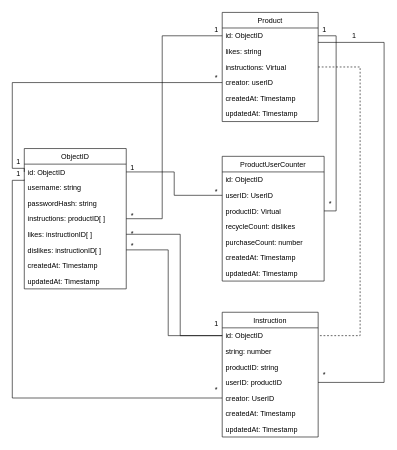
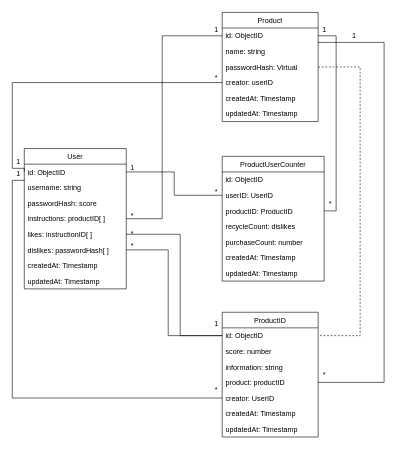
  <mxCell id="0" />
  <mxCell id="1" parent="0" />
- <mxCell id="2" value="ObjectID" style="swimlane;fontStyle=0;childLayout=stackLayout;horizontal=1;startSize=26;horizontalStack=0;resizeParent=1;resizeParentMax=0;resizeLast=0;collapsible=0;marginBottom=0;swimlaneLine=1;rounded=0;shadow=0;sketch=0;glass=0;fillColor=none;" parent="1" vertex="1"><mxGeometry x="40" y="247" width="170" height="234" as="geometry" /></mxCell>
+ <mxCell id="2" value="User" style="swimlane;fontStyle=0;childLayout=stackLayout;horizontal=1;startSize=26;horizontalStack=0;resizeParent=1;resizeParentMax=0;resizeLast=0;collapsible=0;marginBottom=0;swimlaneLine=1;rounded=0;shadow=0;sketch=0;glass=0;fillColor=none;" parent="1" vertex="1"><mxGeometry x="40" y="247" width="170" height="234" as="geometry" /></mxCell>
  <mxCell id="3" value="id: ObjectID" style="text;strokeColor=none;fillColor=none;align=left;verticalAlign=top;spacingLeft=4;spacingRight=4;overflow=hidden;rotatable=0;points=[[0,0.5],[1,0.5]];portConstraint=eastwest;" parent="2" vertex="1"><mxGeometry y="26" width="170" height="26" as="geometry" /></mxCell>
  <mxCell id="4" value="username: string" style="text;strokeColor=none;fillColor=none;align=left;verticalAlign=top;spacingLeft=4;spacingRight=4;overflow=hidden;rotatable=0;points=[[0,0.5],[1,0.5]];portConstraint=eastwest;" parent="2" vertex="1"><mxGeometry y="52" width="170" height="26" as="geometry" /></mxCell>
- <mxCell id="5" value="passwordHash: string" style="text;strokeColor=none;fillColor=none;align=left;verticalAlign=top;spacingLeft=4;spacingRight=4;overflow=hidden;rotatable=0;points=[[0,0.5],[1,0.5]];portConstraint=eastwest;" parent="2" vertex="1"><mxGeometry y="78" width="170" height="26" as="geometry" /></mxCell>
+ <mxCell id="5" value="passwordHash: score" style="text;strokeColor=none;fillColor=none;align=left;verticalAlign=top;spacingLeft=4;spacingRight=4;overflow=hidden;rotatable=0;points=[[0,0.5],[1,0.5]];portConstraint=eastwest;" parent="2" vertex="1"><mxGeometry y="78" width="170" height="26" as="geometry" /></mxCell>
  <mxCell id="6" value="instructions: productID[ ]" style="text;strokeColor=none;fillColor=none;align=left;verticalAlign=top;spacingLeft=4;spacingRight=4;overflow=hidden;rotatable=0;points=[[0,0.5],[1,0.5]];portConstraint=eastwest;" parent="2" vertex="1"><mxGeometry y="104" width="170" height="26" as="geometry" /></mxCell>
  <mxCell id="7" value="likes: instructionID[ ]" style="text;strokeColor=none;fillColor=none;align=left;verticalAlign=top;spacingLeft=4;spacingRight=4;overflow=hidden;rotatable=0;points=[[0,0.5],[1,0.5]];portConstraint=eastwest;" parent="2" vertex="1"><mxGeometry y="130" width="170" height="26" as="geometry" /></mxCell>
- <mxCell id="8" value="dislikes: instructionID[ ]" style="text;strokeColor=none;fillColor=none;align=left;verticalAlign=top;spacingLeft=4;spacingRight=4;overflow=hidden;rotatable=0;points=[[0,0.5],[1,0.5]];portConstraint=eastwest;" parent="2" vertex="1"><mxGeometry y="156" width="170" height="26" as="geometry" /></mxCell>
+ <mxCell id="8" value="dislikes: passwordHash[ ]" style="text;strokeColor=none;fillColor=none;align=left;verticalAlign=top;spacingLeft=4;spacingRight=4;overflow=hidden;rotatable=0;points=[[0,0.5],[1,0.5]];portConstraint=eastwest;" parent="2" vertex="1"><mxGeometry y="156" width="170" height="26" as="geometry" /></mxCell>
  <mxCell id="9" value="createdAt: Timestamp" style="text;strokeColor=none;fillColor=none;align=left;verticalAlign=top;spacingLeft=4;spacingRight=4;overflow=hidden;rotatable=0;points=[[0,0.5],[1,0.5]];portConstraint=eastwest;" parent="2" vertex="1"><mxGeometry y="182" width="170" height="26" as="geometry" /></mxCell>
  <mxCell id="10" value="updatedAt: Timestamp" style="text;strokeColor=none;fillColor=none;align=left;verticalAlign=top;spacingLeft=4;spacingRight=4;overflow=hidden;rotatable=0;points=[[0,0.5],[1,0.5]];portConstraint=eastwest;" parent="2" vertex="1"><mxGeometry y="208" width="170" height="26" as="geometry" /></mxCell>
  <mxCell id="11" value="Product" style="swimlane;fontStyle=0;childLayout=stackLayout;horizontal=1;startSize=26;fillColor=none;horizontalStack=0;resizeParent=1;resizeParentMax=0;resizeLast=0;collapsible=0;marginBottom=0;swimlaneLine=1;rounded=0;shadow=0;sketch=0;glass=0;" parent="1" vertex="1"><mxGeometry x="370.03" y="20" width="160" height="182" as="geometry" /></mxCell>
  <mxCell id="12" value="id: ObjectID" style="text;strokeColor=none;fillColor=none;align=left;verticalAlign=top;spacingLeft=4;spacingRight=4;overflow=hidden;rotatable=0;points=[[0,0.5],[1,0.5]];portConstraint=eastwest;" parent="11" vertex="1"><mxGeometry y="26" width="160" height="26" as="geometry" /></mxCell>
- <mxCell id="13" value="likes: string" style="text;strokeColor=none;fillColor=none;align=left;verticalAlign=top;spacingLeft=4;spacingRight=4;overflow=hidden;rotatable=0;points=[[0,0.5],[1,0.5]];portConstraint=eastwest;" parent="11" vertex="1"><mxGeometry y="52" width="160" height="26" as="geometry" /></mxCell>
- <mxCell id="14" value="instructions: Virtual" style="text;strokeColor=none;fillColor=none;align=left;verticalAlign=top;spacingLeft=4;spacingRight=4;overflow=hidden;rotatable=0;points=[[0,0.5],[1,0.5]];portConstraint=eastwest;" parent="11" vertex="1"><mxGeometry y="78" width="160" height="26" as="geometry" /></mxCell>
+ <mxCell id="13" value="name: string" style="text;strokeColor=none;fillColor=none;align=left;verticalAlign=top;spacingLeft=4;spacingRight=4;overflow=hidden;rotatable=0;points=[[0,0.5],[1,0.5]];portConstraint=eastwest;" parent="11" vertex="1"><mxGeometry y="52" width="160" height="26" as="geometry" /></mxCell>
+ <mxCell id="14" value="passwordHash: Virtual" style="text;strokeColor=none;fillColor=none;align=left;verticalAlign=top;spacingLeft=4;spacingRight=4;overflow=hidden;rotatable=0;points=[[0,0.5],[1,0.5]];portConstraint=eastwest;" parent="11" vertex="1"><mxGeometry y="78" width="160" height="26" as="geometry" /></mxCell>
  <mxCell id="15" value="creator: userID" style="text;strokeColor=none;fillColor=none;align=left;verticalAlign=top;spacingLeft=4;spacingRight=4;overflow=hidden;rotatable=0;points=[[0,0.5],[1,0.5]];portConstraint=eastwest;" parent="11" vertex="1"><mxGeometry y="104" width="160" height="26" as="geometry" /></mxCell>
  <mxCell id="16" value="createdAt: Timestamp" style="text;strokeColor=none;fillColor=none;align=left;verticalAlign=top;spacingLeft=4;spacingRight=4;overflow=hidden;rotatable=0;points=[[0,0.5],[1,0.5]];portConstraint=eastwest;" vertex="1" parent="11"><mxGeometry y="130" width="160" height="26" as="geometry" /></mxCell>
  <mxCell id="17" value="updatedAt: Timestamp" style="text;strokeColor=none;fillColor=none;align=left;verticalAlign=top;spacingLeft=4;spacingRight=4;overflow=hidden;rotatable=0;points=[[0,0.5],[1,0.5]];portConstraint=eastwest;" vertex="1" parent="11"><mxGeometry y="156" width="160" height="26" as="geometry" /></mxCell>
  <mxCell id="18" value="ProductUserCounter" style="swimlane;fontStyle=0;childLayout=stackLayout;horizontal=1;startSize=26;fillColor=none;horizontalStack=0;resizeParent=1;resizeParentMax=0;resizeLast=0;collapsible=0;marginBottom=0;swimlaneLine=1;rounded=0;shadow=0;sketch=0;glass=0;" parent="1" vertex="1"><mxGeometry x="370.03" y="260" width="169.97" height="208" as="geometry" /></mxCell>
  <mxCell id="19" value="id: ObjectID" style="text;strokeColor=none;fillColor=none;align=left;verticalAlign=top;spacingLeft=4;spacingRight=4;overflow=hidden;rotatable=0;points=[[0,0.5],[1,0.5]];portConstraint=eastwest;" parent="18" vertex="1"><mxGeometry y="26" width="169.97" height="26" as="geometry" /></mxCell>
  <mxCell id="20" value="userID: UserID" style="text;strokeColor=none;fillColor=none;align=left;verticalAlign=top;spacingLeft=4;spacingRight=4;overflow=hidden;rotatable=0;points=[[0,0.5],[1,0.5]];portConstraint=eastwest;" parent="18" vertex="1"><mxGeometry y="52" width="169.97" height="26" as="geometry" /></mxCell>
- <mxCell id="21" value="productID: Virtual" style="text;strokeColor=none;fillColor=none;align=left;verticalAlign=top;spacingLeft=4;spacingRight=4;overflow=hidden;rotatable=0;points=[[0,0.5],[1,0.5]];portConstraint=eastwest;" parent="18" vertex="1"><mxGeometry y="78" width="169.97" height="26" as="geometry" /></mxCell>
+ <mxCell id="21" value="productID: ProductID" style="text;strokeColor=none;fillColor=none;align=left;verticalAlign=top;spacingLeft=4;spacingRight=4;overflow=hidden;rotatable=0;points=[[0,0.5],[1,0.5]];portConstraint=eastwest;" parent="18" vertex="1"><mxGeometry y="78" width="169.97" height="26" as="geometry" /></mxCell>
  <mxCell id="22" value="recycleCount: dislikes" style="text;strokeColor=none;fillColor=none;align=left;verticalAlign=top;spacingLeft=4;spacingRight=4;overflow=hidden;rotatable=0;points=[[0,0.5],[1,0.5]];portConstraint=eastwest;" parent="18" vertex="1"><mxGeometry y="104" width="169.97" height="26" as="geometry" /></mxCell>
  <mxCell id="23" value="purchaseCount: number" style="text;strokeColor=none;fillColor=none;align=left;verticalAlign=top;spacingLeft=4;spacingRight=4;overflow=hidden;rotatable=0;points=[[0,0.5],[1,0.5]];portConstraint=eastwest;" parent="18" vertex="1"><mxGeometry y="130" width="169.97" height="26" as="geometry" /></mxCell>
  <mxCell id="24" value="createdAt: Timestamp" style="text;strokeColor=none;fillColor=none;align=left;verticalAlign=top;spacingLeft=4;spacingRight=4;overflow=hidden;rotatable=0;points=[[0,0.5],[1,0.5]];portConstraint=eastwest;" parent="18" vertex="1"><mxGeometry y="156" width="169.97" height="26" as="geometry" /></mxCell>
  <mxCell id="25" value="updatedAt: Timestamp" style="text;strokeColor=none;fillColor=none;align=left;verticalAlign=top;spacingLeft=4;spacingRight=4;overflow=hidden;rotatable=0;points=[[0,0.5],[1,0.5]];portConstraint=eastwest;" parent="18" vertex="1"><mxGeometry y="182" width="169.97" height="26" as="geometry" /></mxCell>
- <mxCell id="26" value="Instruction" style="swimlane;fontStyle=0;childLayout=stackLayout;horizontal=1;startSize=26;fillColor=none;horizontalStack=0;resizeParent=1;resizeParentMax=0;resizeLast=0;collapsible=0;marginBottom=0;swimlaneLine=1;rounded=0;shadow=0;sketch=0;glass=0;" parent="1" vertex="1"><mxGeometry x="370.03" y="520" width="160" height="208" as="geometry" /></mxCell>
+ <mxCell id="26" value="ProductID" style="swimlane;fontStyle=0;childLayout=stackLayout;horizontal=1;startSize=26;fillColor=none;horizontalStack=0;resizeParent=1;resizeParentMax=0;resizeLast=0;collapsible=0;marginBottom=0;swimlaneLine=1;rounded=0;shadow=0;sketch=0;glass=0;" parent="1" vertex="1"><mxGeometry x="370.03" y="520" width="160" height="208" as="geometry" /></mxCell>
  <mxCell id="27" value="id: ObjectID" style="text;strokeColor=none;fillColor=none;align=left;verticalAlign=top;spacingLeft=4;spacingRight=4;overflow=hidden;rotatable=0;points=[[0,0.5],[1,0.5]];portConstraint=eastwest;" parent="26" vertex="1"><mxGeometry y="26" width="160" height="26" as="geometry" /></mxCell>
- <mxCell id="28" value="string: number" style="text;strokeColor=none;fillColor=none;align=left;verticalAlign=top;spacingLeft=4;spacingRight=4;overflow=hidden;rotatable=0;points=[[0,0.5],[1,0.5]];portConstraint=eastwest;" vertex="1" parent="26"><mxGeometry y="52" width="160" height="26" as="geometry" /></mxCell>
- <mxCell id="29" value="productID: string" style="text;strokeColor=none;fillColor=none;align=left;verticalAlign=top;spacingLeft=4;spacingRight=4;overflow=hidden;rotatable=0;points=[[0,0.5],[1,0.5]];portConstraint=eastwest;" parent="26" vertex="1"><mxGeometry y="78" width="160" height="26" as="geometry" /></mxCell>
- <mxCell id="30" value="userID: productID&#10;" style="text;strokeColor=none;fillColor=none;align=left;verticalAlign=top;spacingLeft=4;spacingRight=4;overflow=hidden;rotatable=0;points=[[0,0.5],[1,0.5]];portConstraint=eastwest;" parent="26" vertex="1"><mxGeometry y="104" width="160" height="26" as="geometry" /></mxCell>
+ <mxCell id="28" value="score: number" style="text;strokeColor=none;fillColor=none;align=left;verticalAlign=top;spacingLeft=4;spacingRight=4;overflow=hidden;rotatable=0;points=[[0,0.5],[1,0.5]];portConstraint=eastwest;" vertex="1" parent="26"><mxGeometry y="52" width="160" height="26" as="geometry" /></mxCell>
+ <mxCell id="29" value="information: string" style="text;strokeColor=none;fillColor=none;align=left;verticalAlign=top;spacingLeft=4;spacingRight=4;overflow=hidden;rotatable=0;points=[[0,0.5],[1,0.5]];portConstraint=eastwest;" parent="26" vertex="1"><mxGeometry y="78" width="160" height="26" as="geometry" /></mxCell>
+ <mxCell id="30" value="product: productID&#10;" style="text;strokeColor=none;fillColor=none;align=left;verticalAlign=top;spacingLeft=4;spacingRight=4;overflow=hidden;rotatable=0;points=[[0,0.5],[1,0.5]];portConstraint=eastwest;" parent="26" vertex="1"><mxGeometry y="104" width="160" height="26" as="geometry" /></mxCell>
  <mxCell id="31" value="creator: UserID" style="text;strokeColor=none;fillColor=none;align=left;verticalAlign=top;spacingLeft=4;spacingRight=4;overflow=hidden;rotatable=0;points=[[0,0.5],[1,0.5]];portConstraint=eastwest;" parent="26" vertex="1"><mxGeometry y="130" width="160" height="26" as="geometry" /></mxCell>
  <mxCell id="32" value="createdAt: Timestamp" style="text;strokeColor=none;fillColor=none;align=left;verticalAlign=top;spacingLeft=4;spacingRight=4;overflow=hidden;rotatable=0;points=[[0,0.5],[1,0.5]];portConstraint=eastwest;" vertex="1" parent="26"><mxGeometry y="156" width="160" height="26" as="geometry" /></mxCell>
  <mxCell id="33" value="updatedAt: Timestamp" style="text;strokeColor=none;fillColor=none;align=left;verticalAlign=top;spacingLeft=4;spacingRight=4;overflow=hidden;rotatable=0;points=[[0,0.5],[1,0.5]];portConstraint=eastwest;" vertex="1" parent="26"><mxGeometry y="182" width="160" height="26" as="geometry" /></mxCell>
  <mxCell id="34" style="edgeStyle=orthogonalEdgeStyle;rounded=0;orthogonalLoop=1;jettySize=auto;html=1;exitX=1;exitY=0.5;exitDx=0;exitDy=0;entryX=0;entryY=0.5;entryDx=0;entryDy=0;endArrow=none;endFill=0;" edge="1" parent="1" source="3" target="20"><mxGeometry relative="1" as="geometry" /></mxCell>
  <mxCell id="35" value="*" style="text;html=1;align=center;verticalAlign=middle;resizable=0;points=[];autosize=1;strokeColor=none;fillColor=none;" vertex="1" parent="1"><mxGeometry x="350.03" y="310" width="20" height="20" as="geometry" /></mxCell>
  <mxCell id="36" value="1" style="text;html=1;align=center;verticalAlign=middle;resizable=0;points=[];autosize=1;strokeColor=none;fillColor=none;" vertex="1" parent="1"><mxGeometry x="210" y="270" width="20" height="20" as="geometry" /></mxCell>
  <mxCell id="37" style="edgeStyle=orthogonalEdgeStyle;rounded=0;orthogonalLoop=1;jettySize=auto;html=1;exitX=1;exitY=0.5;exitDx=0;exitDy=0;entryX=0;entryY=0.5;entryDx=0;entryDy=0;endArrow=none;endFill=0;" edge="1" parent="1" source="7" target="27"><mxGeometry relative="1" as="geometry"><Array as="points"><mxPoint x="300" y="390" /><mxPoint x="300" y="559" /></Array></mxGeometry></mxCell>
  <mxCell id="38" style="edgeStyle=orthogonalEdgeStyle;rounded=0;orthogonalLoop=1;jettySize=auto;html=1;exitX=1;exitY=0.5;exitDx=0;exitDy=0;entryX=0;entryY=0.5;entryDx=0;entryDy=0;endArrow=none;endFill=0;" edge="1" parent="1" source="8" target="27"><mxGeometry relative="1" as="geometry"><Array as="points"><mxPoint x="280" y="416" /><mxPoint x="280" y="559" /></Array></mxGeometry></mxCell>
  <mxCell id="39" value="1" style="text;html=1;align=center;verticalAlign=middle;resizable=0;points=[];autosize=1;strokeColor=none;fillColor=none;" vertex="1" parent="1"><mxGeometry x="350.03" y="530" width="20" height="20" as="geometry" /></mxCell>
  <mxCell id="40" value="*" style="text;html=1;align=center;verticalAlign=middle;resizable=0;points=[];autosize=1;strokeColor=none;fillColor=none;" vertex="1" parent="1"><mxGeometry x="210" y="400" width="20" height="20" as="geometry" /></mxCell>
  <mxCell id="41" style="edgeStyle=orthogonalEdgeStyle;rounded=0;orthogonalLoop=1;jettySize=auto;html=1;exitX=1;exitY=0.5;exitDx=0;exitDy=0;entryX=0;entryY=0.5;entryDx=0;entryDy=0;endArrow=none;endFill=0;" edge="1" parent="1" source="6" target="12"><mxGeometry relative="1" as="geometry"><Array as="points"><mxPoint x="270" y="364" /><mxPoint x="270" y="59" /></Array></mxGeometry></mxCell>
  <mxCell id="42" value="*" style="text;html=1;align=center;verticalAlign=middle;resizable=0;points=[];autosize=1;strokeColor=none;fillColor=none;" vertex="1" parent="1"><mxGeometry x="210" y="350" width="20" height="20" as="geometry" /></mxCell>
  <mxCell id="43" value="1" style="text;html=1;align=center;verticalAlign=middle;resizable=0;points=[];autosize=1;strokeColor=none;fillColor=none;" vertex="1" parent="1"><mxGeometry x="350.03" y="40" width="20" height="20" as="geometry" /></mxCell>
  <mxCell id="44" style="edgeStyle=orthogonalEdgeStyle;rounded=0;orthogonalLoop=1;jettySize=auto;html=1;exitX=1;exitY=0.5;exitDx=0;exitDy=0;entryX=1;entryY=0.5;entryDx=0;entryDy=0;endArrow=none;endFill=0;dashed=1;" edge="1" parent="1" source="14" target="27"><mxGeometry relative="1" as="geometry"><Array as="points"><mxPoint x="600" y="111" /><mxPoint x="600" y="559" /></Array></mxGeometry></mxCell>
  <mxCell id="45" style="edgeStyle=orthogonalEdgeStyle;rounded=0;orthogonalLoop=1;jettySize=auto;html=1;exitX=0;exitY=0.5;exitDx=0;exitDy=0;entryX=0;entryY=0.5;entryDx=0;entryDy=0;endArrow=none;endFill=0;" edge="1" parent="1" source="15" target="3"><mxGeometry relative="1" as="geometry"><Array as="points"><mxPoint x="20" y="137" /><mxPoint x="20" y="280" /><mxPoint x="40" y="280" /></Array></mxGeometry></mxCell>
  <mxCell id="46" value="1" style="text;html=1;align=center;verticalAlign=middle;resizable=0;points=[];autosize=1;strokeColor=none;fillColor=none;" vertex="1" parent="1"><mxGeometry x="20" y="260" width="20" height="20" as="geometry" /></mxCell>
  <mxCell id="47" value="*" style="text;html=1;align=center;verticalAlign=middle;resizable=0;points=[];autosize=1;strokeColor=none;fillColor=none;" vertex="1" parent="1"><mxGeometry x="350.03" y="120" width="20" height="20" as="geometry" /></mxCell>
  <mxCell id="48" style="edgeStyle=orthogonalEdgeStyle;rounded=0;orthogonalLoop=1;jettySize=auto;html=1;exitX=1;exitY=0.5;exitDx=0;exitDy=0;entryX=1;entryY=0.5;entryDx=0;entryDy=0;endArrow=none;endFill=0;" edge="1" parent="1" source="21" target="12"><mxGeometry relative="1" as="geometry" /></mxCell>
  <mxCell id="49" value="1" style="text;html=1;align=center;verticalAlign=middle;resizable=0;points=[];autosize=1;strokeColor=none;fillColor=none;" vertex="1" parent="1"><mxGeometry x="530.03" y="40" width="20" height="20" as="geometry" /></mxCell>
  <mxCell id="50" value="*" style="text;html=1;align=center;verticalAlign=middle;resizable=0;points=[];autosize=1;strokeColor=none;fillColor=none;" vertex="1" parent="1"><mxGeometry x="540" y="330" width="20" height="20" as="geometry" /></mxCell>
  <mxCell id="51" style="edgeStyle=orthogonalEdgeStyle;rounded=0;orthogonalLoop=1;jettySize=auto;html=1;exitX=1;exitY=0.5;exitDx=0;exitDy=0;endArrow=none;endFill=0;" edge="1" parent="1" source="30" target="12"><mxGeometry relative="1" as="geometry"><Array as="points"><mxPoint x="640" y="637" /><mxPoint x="640" y="70" /></Array></mxGeometry></mxCell>
  <mxCell id="52" value="*" style="text;html=1;align=center;verticalAlign=middle;resizable=0;points=[];autosize=1;strokeColor=none;fillColor=none;" vertex="1" parent="1"><mxGeometry x="530.03" y="614" width="20" height="20" as="geometry" /></mxCell>
  <mxCell id="53" value="1" style="text;html=1;align=center;verticalAlign=middle;resizable=0;points=[];autosize=1;strokeColor=none;fillColor=none;" vertex="1" parent="1"><mxGeometry x="580" y="50" width="20" height="20" as="geometry" /></mxCell>
  <mxCell id="54" value="*" style="text;html=1;align=center;verticalAlign=middle;resizable=0;points=[];autosize=1;strokeColor=none;fillColor=none;" vertex="1" parent="1"><mxGeometry x="350" y="640" width="20" height="20" as="geometry" /></mxCell>
  <mxCell id="55" value="*" style="text;html=1;align=center;verticalAlign=middle;resizable=0;points=[];autosize=1;strokeColor=none;fillColor=none;" vertex="1" parent="1"><mxGeometry x="210" y="380" width="20" height="20" as="geometry" /></mxCell>
  <mxCell id="56" value="1" style="text;html=1;align=center;verticalAlign=middle;resizable=0;points=[];autosize=1;strokeColor=none;fillColor=none;" vertex="1" parent="1"><mxGeometry x="20" y="280" width="20" height="20" as="geometry" /></mxCell>
  <mxCell id="57" value="" style="edgeStyle=orthogonalEdgeStyle;rounded=0;orthogonalLoop=1;jettySize=auto;html=1;exitX=0;exitY=0.5;exitDx=0;exitDy=0;endArrow=none;endFill=0;" edge="1" parent="1" source="31" target="3"><mxGeometry relative="1" as="geometry"><mxPoint x="370.03" y="663" as="sourcePoint" /><mxPoint x="40" y="286" as="targetPoint" /><Array as="points"><mxPoint x="20" y="663" /><mxPoint x="20" y="300" /><mxPoint x="40" y="300" /></Array></mxGeometry></mxCell>
